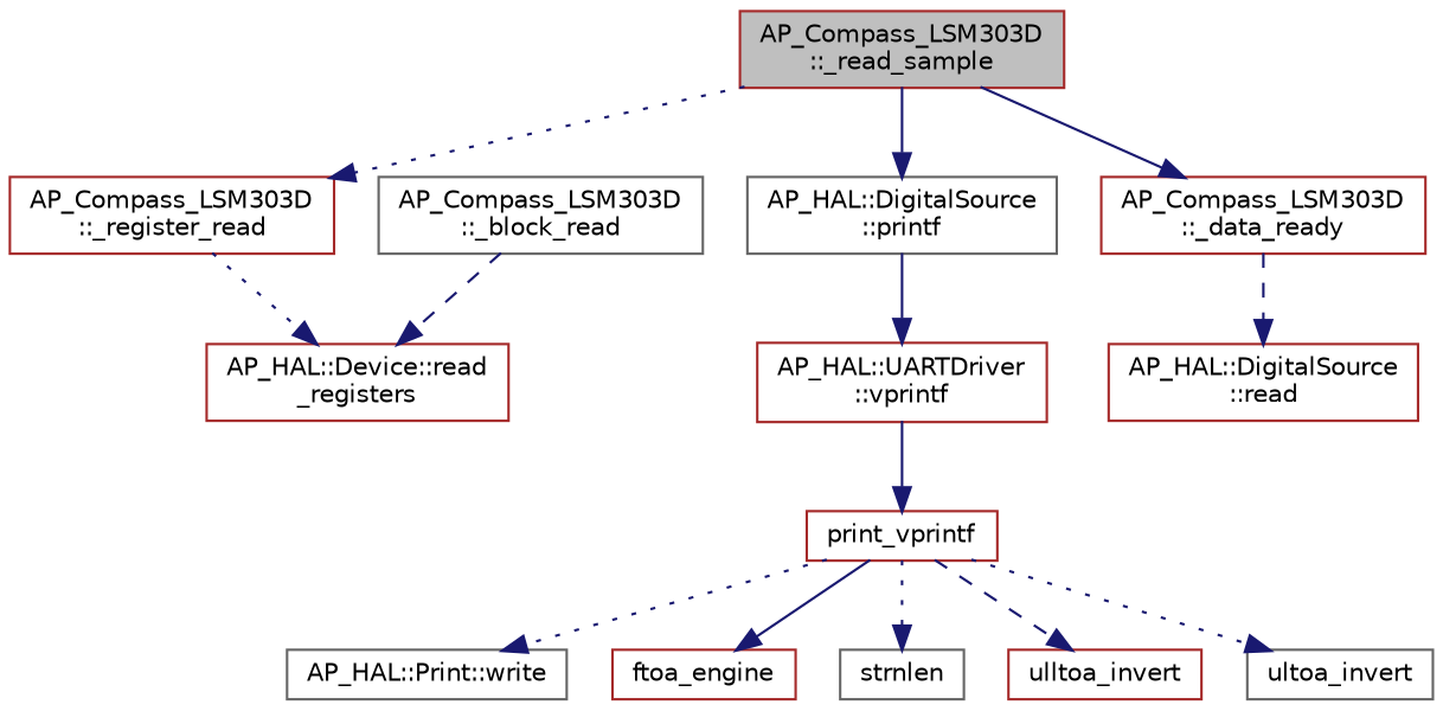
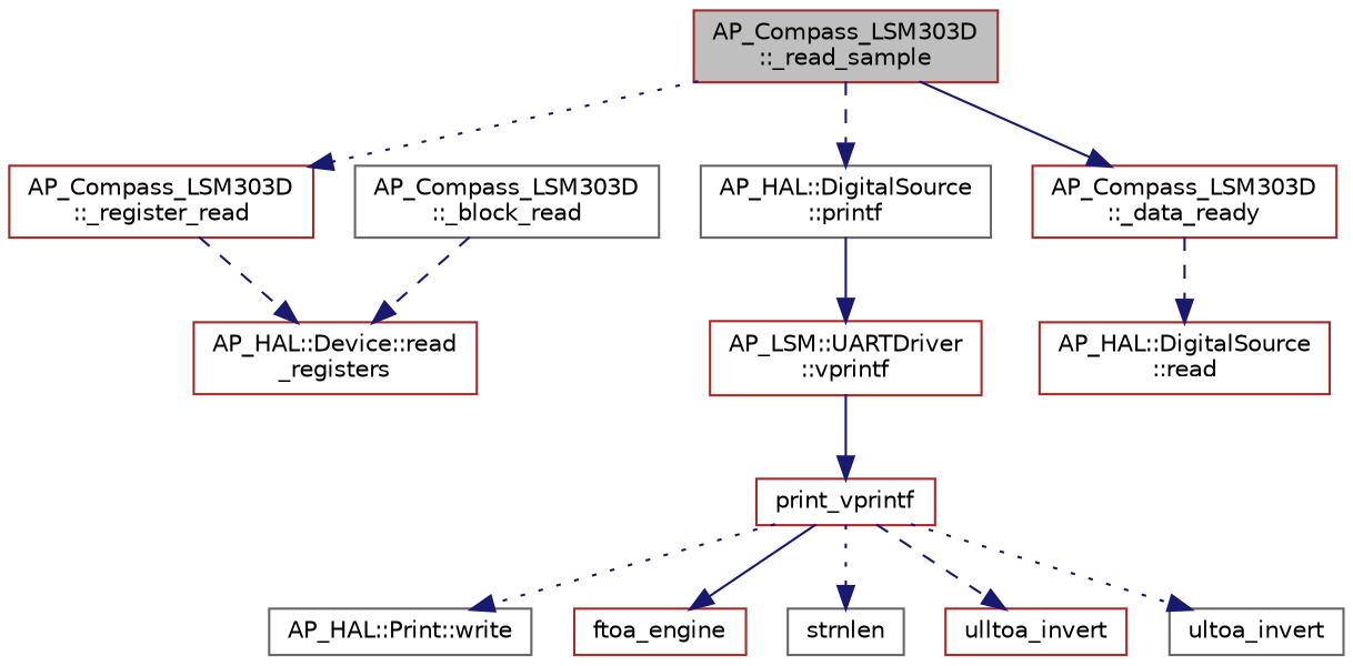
  digraph {
    fontname="DejaVu Sans"
    rankdir=TB
    node [color=brown fillcolor=white fontname="DejaVu Sans" fontsize=10 shape=record style=filled]
    edge [color=midnightblue fontname="DejaVu Sans" fontsize=10 labelfontname=Helvetica labelfontsize=10 style=dashed]
    n1 [fillcolor=grey75 fontcolor=black height=0.2 label="AP_Compass_LSM303D\l::_read_sample" width=0.4]
    n2 [height=0.2 label="AP_Compass_LSM303D\l::_register_read" width=0.4]
    n3 [color=gray40 height=0.2 label="AP_HAL::DigitalSource\l::printf" width=0.4]
    n4 [height=0.2 label="AP_Compass_LSM303D\l::_data_ready" width=0.4]
    n5 [height=0.2 label="AP_HAL::Device::read\l_registers" width=0.4]
-   n6 [height=0.2 label="AP_HAL::UARTDriver\l::vprintf" width=0.4]
+   n6 [height=0.2 label="AP_LSM::UARTDriver\l::vprintf" width=0.4]
    n7 [height=0.2 label="AP_HAL::DigitalSource\l::read" width=0.4]
    n8 [color=gray40 height=0.2 label="AP_Compass_LSM303D\l::_block_read" width=0.4]
    n9 [height=0.2 label=print_vprintf width=0.4]
    n10 [color=gray40 height=0.2 label="AP_HAL::Print::write" width=0.4]
    n11 [height=0.2 label=ftoa_engine width=0.4]
    n12 [color=gray40 height=0.2 label=strnlen width=0.4]
    n13 [height=0.2 label=ulltoa_invert width=0.4]
    n14 [color=gray40 height=0.2 label=ultoa_invert width=0.4]
    n1 -> n2 [style=dotted]
-   n1 -> n3 [style=solid]
+   n1 -> n3
    n1 -> n4 [style=solid]
-   n2 -> n5 [style=dotted]
+   n2 -> n5
    n3 -> n6 [style=solid]
    n4 -> n7
    n6 -> n9 [style=solid]
    n8 -> n5
    n9 -> n10 [style=dotted]
    n9 -> n11 [style=solid]
    n9 -> n12 [style=dotted]
    n9 -> n13
    n9 -> n14 [style=dotted]
  }
